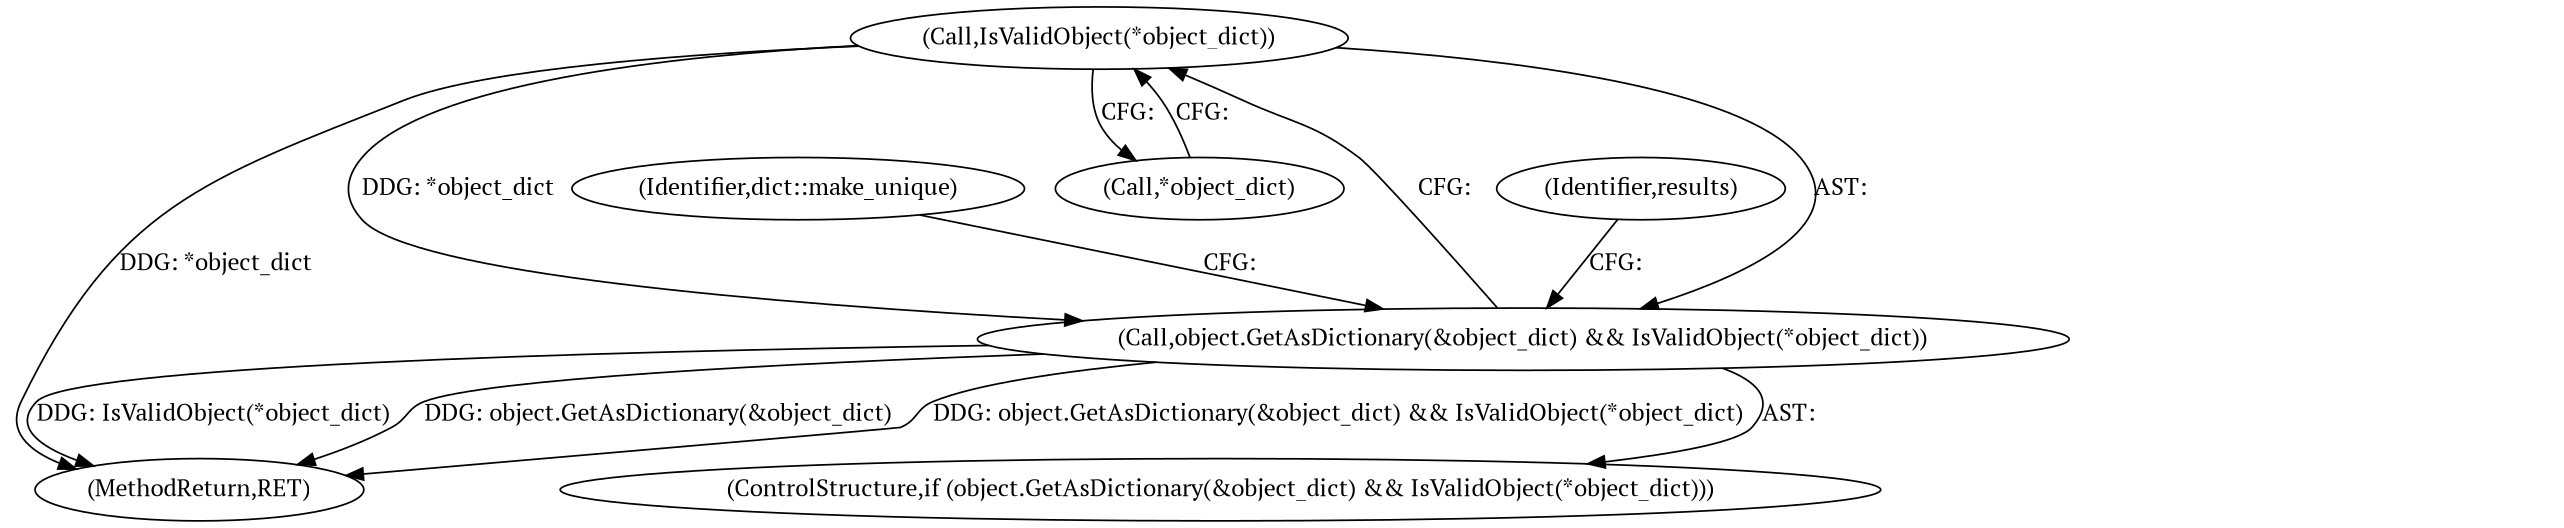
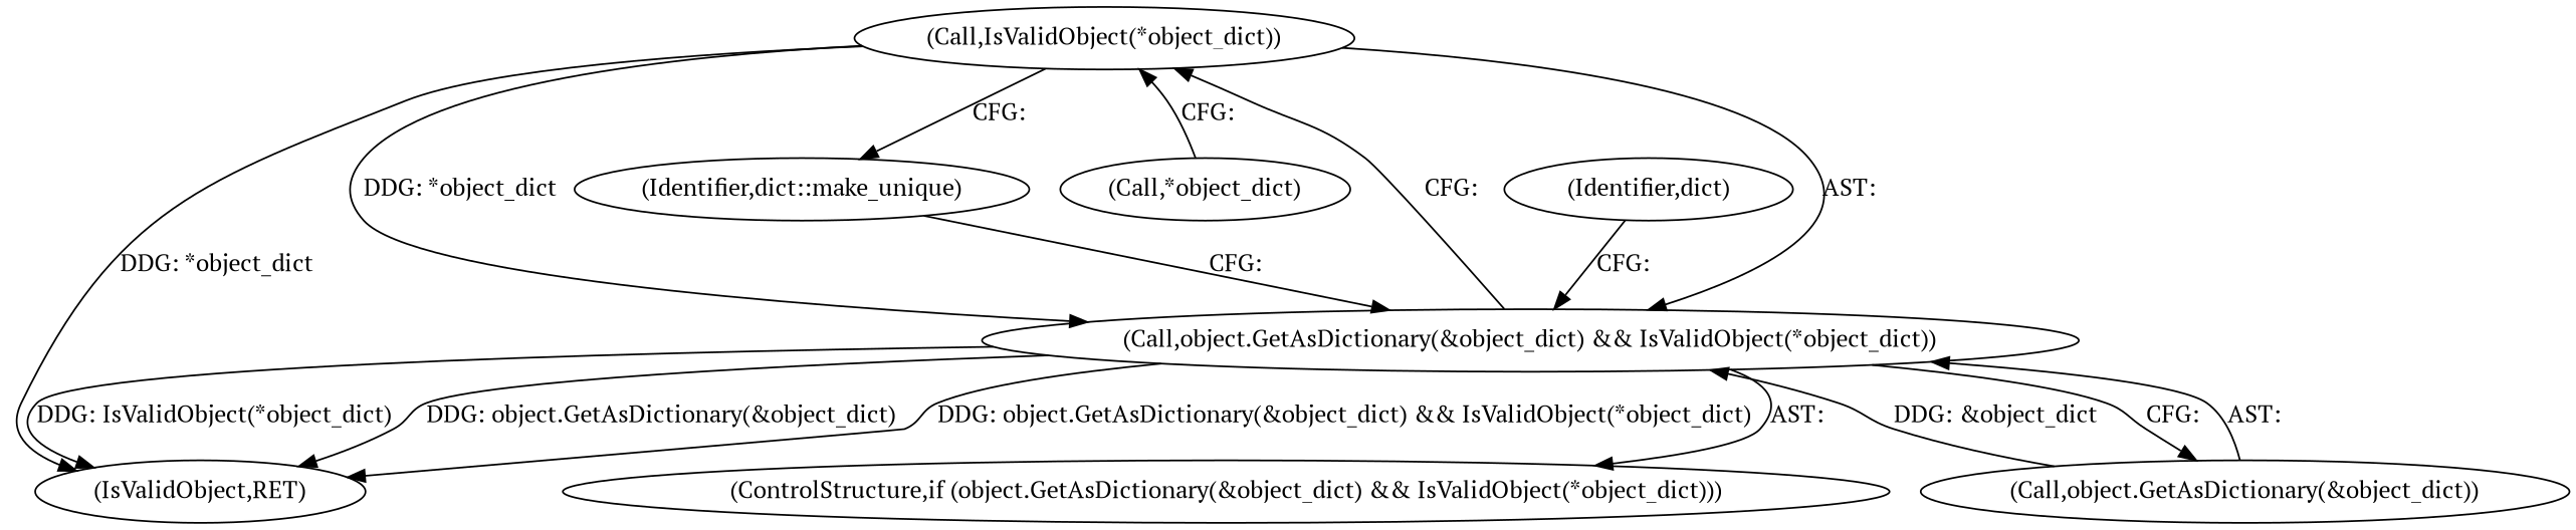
  digraph {
    fontname="PT Serif"
    node [fontname="PT Serif"]
    edge [fontname="PT Serif"]
    n1 [label="(Call,IsValidObject(*object_dict))"]
    n2 [label="(Call,object.GetAsDictionary(&object_dict) && IsValidObject(*object_dict))"]
-   n3 [label="(MethodReturn,RET)"]
+   n3 [label="(IsValidObject,RET)"]
    n4 [label="(Call,*object_dict)"]
    n5 [label="(ControlStructure,if (object.GetAsDictionary(&object_dict) && IsValidObject(*object_dict)))"]
-   n7 [label="(Identifier,results)"]
+   n6 [label="(Call,object.GetAsDictionary(&object_dict))"]
+   n7 [label="(Identifier,dict)"]
    n8 [label="(Identifier,dict::make_unique)"]
    n1 -> n2 [label="AST: "]
    n1 -> n2 [label="DDG: *object_dict"]
    n1 -> n3 [label="DDG: *object_dict"]
-   n1 -> n4 [label="CFG: "]
+   n1 -> n8 [label="CFG: "]
    n2 -> n1 [label="CFG: "]
    n2 -> n3 [label="DDG: object.GetAsDictionary(&object_dict) && IsValidObject(*object_dict)"]
    n2 -> n3 [label="DDG: IsValidObject(*object_dict)"]
    n2 -> n3 [label="DDG: object.GetAsDictionary(&object_dict)"]
    n2 -> n5 [label="AST: "]
+   n2 -> n6 [label="CFG: "]
    n4 -> n1 [label="CFG: "]
+   n6 -> n2 [label="AST: "]
+   n6 -> n2 [label="DDG: &object_dict"]
    n7 -> n2 [label="CFG: "]
    n8 -> n2 [label="CFG: "]
  }
